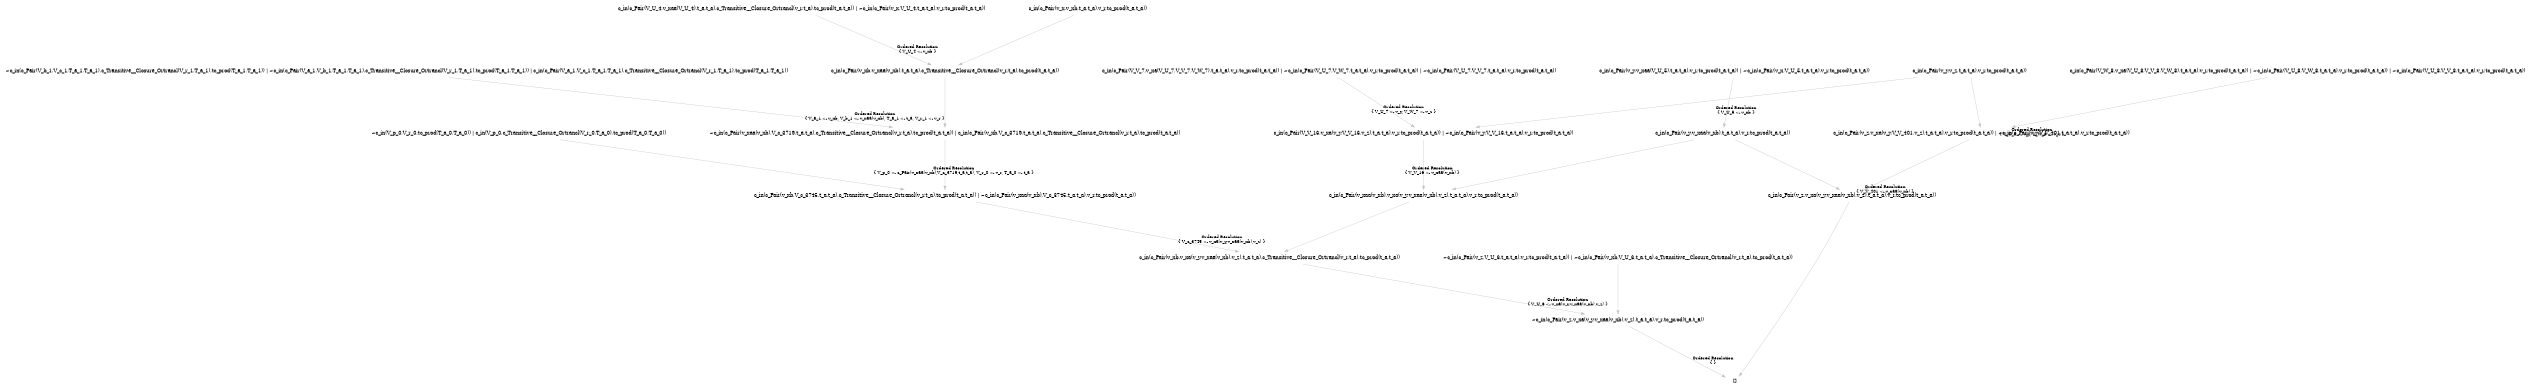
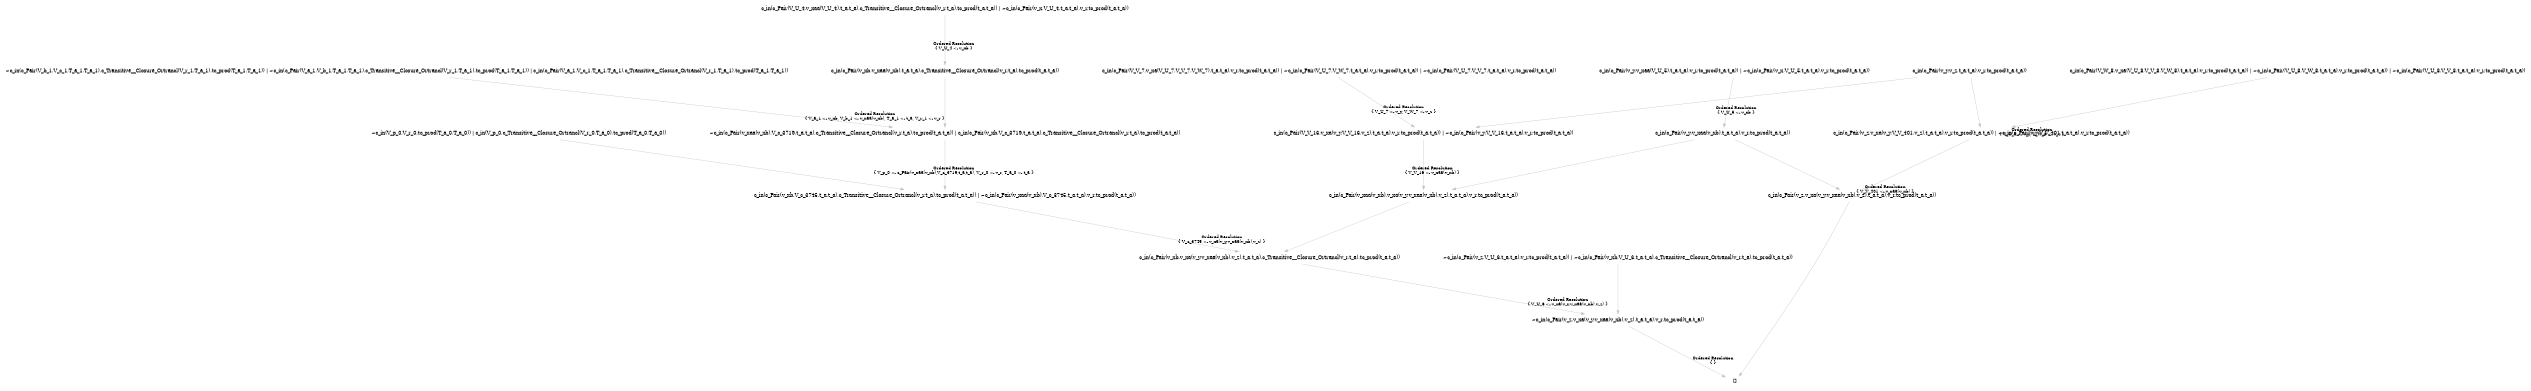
  digraph {
    nodesep=1.5
    ranksep=2
    node [shape=plaintext]
    edge [color=gray labeldistance=6 labelfontcolor=black labelfontsize=12]
    "~c_in(c_Pair(v_z,v_xa(v_y,v_xaa(v_xb),v_z),t_a,t_a),v_r,tc_prod(t_a,t_a))"
    "[]"
    "c_in(c_Pair(v_xb,v_xa(v_y,v_xaa(v_xb),v_z),t_a,t_a),c_Transitive__Closure_Ortrancl(v_r,t_a),tc_prod(t_a,t_a))"
    "c_in(c_Pair(v_xb,V_c_3745,t_a,t_a),c_Transitive__Closure_Ortrancl(v_r,t_a),tc_prod(t_a,t_a)) | ~c_in(c_Pair(v_xaa(v_xb),V_c_3745,t_a,t_a),v_r,tc_prod(t_a,t_a))"
    "~c_in(c_Pair(v_xaa(v_xb),V_c_3719,t_a,t_a),c_Transitive__Closure_Ortrancl(v_r,t_a),tc_prod(t_a,t_a)) | c_in(c_Pair(v_xb,V_c_3719,t_a,t_a),c_Transitive__Closure_Ortrancl(v_r,t_a),tc_prod(t_a,t_a))"
    "~c_in(c_Pair(V_b_1,V_c_1,T_a_1,T_a_1),c_Transitive__Closure_Ortrancl(V_r_1,T_a_1),tc_prod(T_a_1,T_a_1)) | ~c_in(c_Pair(V_a_1,V_b_1,T_a_1,T_a_1),c_Transitive__Closure_Ortrancl(V_r_1,T_a_1),tc_prod(T_a_1,T_a_1)) | c_in(c_Pair(V_a_1,V_c_1,T_a_1,T_a_1),c_Transitive__Closure_Ortrancl(V_r_1,T_a_1),tc_prod(T_a_1,T_a_1))"
    "c_in(c_Pair(v_xb,v_xaa(v_xb),t_a,t_a),c_Transitive__Closure_Ortrancl(v_r,t_a),tc_prod(t_a,t_a))"
    "c_in(c_Pair(V_U_4,v_xaa(V_U_4),t_a,t_a),c_Transitive__Closure_Ortrancl(v_r,t_a),tc_prod(t_a,t_a)) | ~c_in(c_Pair(v_x,V_U_4,t_a,t_a),v_r,tc_prod(t_a,t_a))"
-   "c_in(c_Pair(v_x,v_xb,t_a,t_a),v_r,tc_prod(t_a,t_a))"
    "c_in(c_Pair(v_y,v_xaa(v_xb),t_a,t_a),v_r,tc_prod(t_a,t_a))"
    "c_in(c_Pair(v_xaa(v_xb),v_xa(v_y,v_xaa(v_xb),v_z),t_a,t_a),v_r,tc_prod(t_a,t_a))"
    "c_in(c_Pair(v_z,v_xa(v_y,v_xaa(v_xb),v_z),t_a,t_a),v_r,tc_prod(t_a,t_a))"
    "~c_in(V_p_0,V_r_0,tc_prod(T_a_0,T_a_0)) | c_in(V_p_0,c_Transitive__Closure_Ortrancl(V_r_0,T_a_0),tc_prod(T_a_0,T_a_0))"
    "c_in(c_Pair(V_V_16,v_xa(v_y,V_V_16,v_z),t_a,t_a),v_r,tc_prod(t_a,t_a)) | ~c_in(c_Pair(v_y,V_V_16,t_a,t_a),v_r,tc_prod(t_a,t_a))"
    "c_in(c_Pair(V_V_7,v_xa(V_U_7,V_V_7,V_W_7),t_a,t_a),v_r,tc_prod(t_a,t_a)) | ~c_in(c_Pair(V_U_7,V_W_7,t_a,t_a),v_r,tc_prod(t_a,t_a)) | ~c_in(c_Pair(V_U_7,V_V_7,t_a,t_a),v_r,tc_prod(t_a,t_a))"
    "c_in(c_Pair(v_y,v_z,t_a,t_a),v_r,tc_prod(t_a,t_a))"
    "c_in(c_Pair(v_z,v_xa(v_y,V_V_401,v_z),t_a,t_a),v_r,tc_prod(t_a,t_a)) | ~c_in(c_Pair(v_y,V_V_401,t_a,t_a),v_r,tc_prod(t_a,t_a))"
    "c_in(c_Pair(v_y,v_xaa(V_U_5),t_a,t_a),v_r,tc_prod(t_a,t_a)) | ~c_in(c_Pair(v_x,V_U_5,t_a,t_a),v_r,tc_prod(t_a,t_a))"
    "~c_in(c_Pair(v_z,V_U_6,t_a,t_a),v_r,tc_prod(t_a,t_a)) | ~c_in(c_Pair(v_xb,V_U_6,t_a,t_a),c_Transitive__Closure_Ortrancl(v_r,t_a),tc_prod(t_a,t_a))"
    "c_in(c_Pair(V_W_8,v_xa(V_U_8,V_V_8,V_W_8),t_a,t_a),v_r,tc_prod(t_a,t_a)) | ~c_in(c_Pair(V_U_8,V_W_8,t_a,t_a),v_r,tc_prod(t_a,t_a)) | ~c_in(c_Pair(V_U_8,V_V_8,t_a,t_a),v_r,tc_prod(t_a,t_a))"
    "~c_in(c_Pair(v_z,v_xa(v_y,v_xaa(v_xb),v_z),t_a,t_a),v_r,tc_prod(t_a,t_a))" -> "[]" [headlabel="Ordered Resolution\n{ }"]
    "c_in(c_Pair(v_xb,v_xa(v_y,v_xaa(v_xb),v_z),t_a,t_a),c_Transitive__Closure_Ortrancl(v_r,t_a),tc_prod(t_a,t_a))" -> "~c_in(c_Pair(v_z,v_xa(v_y,v_xaa(v_xb),v_z),t_a,t_a),v_r,tc_prod(t_a,t_a))" [headlabel="Ordered Resolution\n{ V_U_6 <- v_xa(v_y,v_xaa(v_xb),v_z) }"]
    "c_in(c_Pair(v_xb,V_c_3745,t_a,t_a),c_Transitive__Closure_Ortrancl(v_r,t_a),tc_prod(t_a,t_a)) | ~c_in(c_Pair(v_xaa(v_xb),V_c_3745,t_a,t_a),v_r,tc_prod(t_a,t_a))" -> "c_in(c_Pair(v_xb,v_xa(v_y,v_xaa(v_xb),v_z),t_a,t_a),c_Transitive__Closure_Ortrancl(v_r,t_a),tc_prod(t_a,t_a))" [headlabel="Ordered Resolution\n{ V_c_3745 <- v_xa(v_y,v_xaa(v_xb),v_z) }"]
    "~c_in(c_Pair(v_xaa(v_xb),V_c_3719,t_a,t_a),c_Transitive__Closure_Ortrancl(v_r,t_a),tc_prod(t_a,t_a)) | c_in(c_Pair(v_xb,V_c_3719,t_a,t_a),c_Transitive__Closure_Ortrancl(v_r,t_a),tc_prod(t_a,t_a))" -> "c_in(c_Pair(v_xb,V_c_3745,t_a,t_a),c_Transitive__Closure_Ortrancl(v_r,t_a),tc_prod(t_a,t_a)) | ~c_in(c_Pair(v_xaa(v_xb),V_c_3745,t_a,t_a),v_r,tc_prod(t_a,t_a))" [headlabel="Ordered Resolution\n{ V_p_0 <- c_Pair(v_xaa(v_xb),V_c_3719,t_a,t_a), V_r_0 <- v_r, T_a_0 <- t_a }"]
    "~c_in(c_Pair(V_b_1,V_c_1,T_a_1,T_a_1),c_Transitive__Closure_Ortrancl(V_r_1,T_a_1),tc_prod(T_a_1,T_a_1)) | ~c_in(c_Pair(V_a_1,V_b_1,T_a_1,T_a_1),c_Transitive__Closure_Ortrancl(V_r_1,T_a_1),tc_prod(T_a_1,T_a_1)) | c_in(c_Pair(V_a_1,V_c_1,T_a_1,T_a_1),c_Transitive__Closure_Ortrancl(V_r_1,T_a_1),tc_prod(T_a_1,T_a_1))" -> "~c_in(c_Pair(v_xaa(v_xb),V_c_3719,t_a,t_a),c_Transitive__Closure_Ortrancl(v_r,t_a),tc_prod(t_a,t_a)) | c_in(c_Pair(v_xb,V_c_3719,t_a,t_a),c_Transitive__Closure_Ortrancl(v_r,t_a),tc_prod(t_a,t_a))" [headlabel="Ordered Resolution\n{ V_a_1 <- v_xb, V_b_1 <- v_xaa(v_xb), T_a_1 <- t_a, V_r_1 <- v_r }"]
    "c_in(c_Pair(v_xb,v_xaa(v_xb),t_a,t_a),c_Transitive__Closure_Ortrancl(v_r,t_a),tc_prod(t_a,t_a))" -> "~c_in(c_Pair(v_xaa(v_xb),V_c_3719,t_a,t_a),c_Transitive__Closure_Ortrancl(v_r,t_a),tc_prod(t_a,t_a)) | c_in(c_Pair(v_xb,V_c_3719,t_a,t_a),c_Transitive__Closure_Ortrancl(v_r,t_a),tc_prod(t_a,t_a))" [labeldistance="" labelfontcolor="" labelfontsize=""]
    "c_in(c_Pair(V_U_4,v_xaa(V_U_4),t_a,t_a),c_Transitive__Closure_Ortrancl(v_r,t_a),tc_prod(t_a,t_a)) | ~c_in(c_Pair(v_x,V_U_4,t_a,t_a),v_r,tc_prod(t_a,t_a))" -> "c_in(c_Pair(v_xb,v_xaa(v_xb),t_a,t_a),c_Transitive__Closure_Ortrancl(v_r,t_a),tc_prod(t_a,t_a))" [headlabel="Ordered Resolution\n{ V_U_4 <- v_xb }"]
-   "c_in(c_Pair(v_x,v_xb,t_a,t_a),v_r,tc_prod(t_a,t_a))" -> "c_in(c_Pair(v_xb,v_xaa(v_xb),t_a,t_a),c_Transitive__Closure_Ortrancl(v_r,t_a),tc_prod(t_a,t_a))" [labeldistance="" labelfontcolor="" labelfontsize=""]
    "c_in(c_Pair(v_y,v_xaa(v_xb),t_a,t_a),v_r,tc_prod(t_a,t_a))" -> "c_in(c_Pair(v_xaa(v_xb),v_xa(v_y,v_xaa(v_xb),v_z),t_a,t_a),v_r,tc_prod(t_a,t_a))" [labeldistance="" labelfontcolor="" labelfontsize=""]
    "c_in(c_Pair(v_y,v_xaa(v_xb),t_a,t_a),v_r,tc_prod(t_a,t_a))" -> "c_in(c_Pair(v_z,v_xa(v_y,v_xaa(v_xb),v_z),t_a,t_a),v_r,tc_prod(t_a,t_a))" [labeldistance="" labelfontcolor="" labelfontsize=""]
    "c_in(c_Pair(v_xaa(v_xb),v_xa(v_y,v_xaa(v_xb),v_z),t_a,t_a),v_r,tc_prod(t_a,t_a))" -> "c_in(c_Pair(v_xb,v_xa(v_y,v_xaa(v_xb),v_z),t_a,t_a),c_Transitive__Closure_Ortrancl(v_r,t_a),tc_prod(t_a,t_a))" [labeldistance="" labelfontcolor="" labelfontsize=""]
    "c_in(c_Pair(v_z,v_xa(v_y,v_xaa(v_xb),v_z),t_a,t_a),v_r,tc_prod(t_a,t_a))" -> "[]" [labeldistance="" labelfontcolor="" labelfontsize=""]
    "~c_in(V_p_0,V_r_0,tc_prod(T_a_0,T_a_0)) | c_in(V_p_0,c_Transitive__Closure_Ortrancl(V_r_0,T_a_0),tc_prod(T_a_0,T_a_0))" -> "c_in(c_Pair(v_xb,V_c_3745,t_a,t_a),c_Transitive__Closure_Ortrancl(v_r,t_a),tc_prod(t_a,t_a)) | ~c_in(c_Pair(v_xaa(v_xb),V_c_3745,t_a,t_a),v_r,tc_prod(t_a,t_a))" [labeldistance="" labelfontcolor="" labelfontsize=""]
    "c_in(c_Pair(V_V_16,v_xa(v_y,V_V_16,v_z),t_a,t_a),v_r,tc_prod(t_a,t_a)) | ~c_in(c_Pair(v_y,V_V_16,t_a,t_a),v_r,tc_prod(t_a,t_a))" -> "c_in(c_Pair(v_xaa(v_xb),v_xa(v_y,v_xaa(v_xb),v_z),t_a,t_a),v_r,tc_prod(t_a,t_a))" [headlabel="Ordered Resolution\n{ V_V_16 <- v_xaa(v_xb) }"]
    "c_in(c_Pair(V_V_7,v_xa(V_U_7,V_V_7,V_W_7),t_a,t_a),v_r,tc_prod(t_a,t_a)) | ~c_in(c_Pair(V_U_7,V_W_7,t_a,t_a),v_r,tc_prod(t_a,t_a)) | ~c_in(c_Pair(V_U_7,V_V_7,t_a,t_a),v_r,tc_prod(t_a,t_a))" -> "c_in(c_Pair(V_V_16,v_xa(v_y,V_V_16,v_z),t_a,t_a),v_r,tc_prod(t_a,t_a)) | ~c_in(c_Pair(v_y,V_V_16,t_a,t_a),v_r,tc_prod(t_a,t_a))" [headlabel="Ordered Resolution\n{ V_U_7 <- v_y, V_W_7 <- v_z }"]
    "c_in(c_Pair(v_y,v_z,t_a,t_a),v_r,tc_prod(t_a,t_a))" -> "c_in(c_Pair(V_V_16,v_xa(v_y,V_V_16,v_z),t_a,t_a),v_r,tc_prod(t_a,t_a)) | ~c_in(c_Pair(v_y,V_V_16,t_a,t_a),v_r,tc_prod(t_a,t_a))" [labeldistance="" labelfontcolor="" labelfontsize=""]
    "c_in(c_Pair(v_y,v_z,t_a,t_a),v_r,tc_prod(t_a,t_a))" -> "c_in(c_Pair(v_z,v_xa(v_y,V_V_401,v_z),t_a,t_a),v_r,tc_prod(t_a,t_a)) | ~c_in(c_Pair(v_y,V_V_401,t_a,t_a),v_r,tc_prod(t_a,t_a))" [labeldistance="" labelfontcolor="" labelfontsize=""]
    "c_in(c_Pair(v_z,v_xa(v_y,V_V_401,v_z),t_a,t_a),v_r,tc_prod(t_a,t_a)) | ~c_in(c_Pair(v_y,V_V_401,t_a,t_a),v_r,tc_prod(t_a,t_a))" -> "c_in(c_Pair(v_z,v_xa(v_y,v_xaa(v_xb),v_z),t_a,t_a),v_r,tc_prod(t_a,t_a))" [headlabel="Ordered Resolution\n{ V_V_401 <- v_xaa(v_xb) }"]
    "c_in(c_Pair(v_y,v_xaa(V_U_5),t_a,t_a),v_r,tc_prod(t_a,t_a)) | ~c_in(c_Pair(v_x,V_U_5,t_a,t_a),v_r,tc_prod(t_a,t_a))" -> "c_in(c_Pair(v_y,v_xaa(v_xb),t_a,t_a),v_r,tc_prod(t_a,t_a))" [headlabel="Ordered Resolution\n{ V_U_5 <- v_xb }"]
    "~c_in(c_Pair(v_z,V_U_6,t_a,t_a),v_r,tc_prod(t_a,t_a)) | ~c_in(c_Pair(v_xb,V_U_6,t_a,t_a),c_Transitive__Closure_Ortrancl(v_r,t_a),tc_prod(t_a,t_a))" -> "~c_in(c_Pair(v_z,v_xa(v_y,v_xaa(v_xb),v_z),t_a,t_a),v_r,tc_prod(t_a,t_a))" [labeldistance="" labelfontcolor="" labelfontsize=""]
    "c_in(c_Pair(V_W_8,v_xa(V_U_8,V_V_8,V_W_8),t_a,t_a),v_r,tc_prod(t_a,t_a)) | ~c_in(c_Pair(V_U_8,V_W_8,t_a,t_a),v_r,tc_prod(t_a,t_a)) | ~c_in(c_Pair(V_U_8,V_V_8,t_a,t_a),v_r,tc_prod(t_a,t_a))" -> "c_in(c_Pair(v_z,v_xa(v_y,V_V_401,v_z),t_a,t_a),v_r,tc_prod(t_a,t_a)) | ~c_in(c_Pair(v_y,V_V_401,t_a,t_a),v_r,tc_prod(t_a,t_a))" [headlabel="Ordered Resolution\n{ V_U_8 <- v_y, V_W_8 <- v_z }"]
  }
